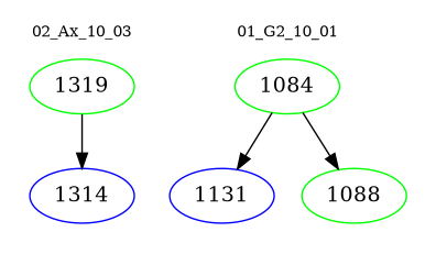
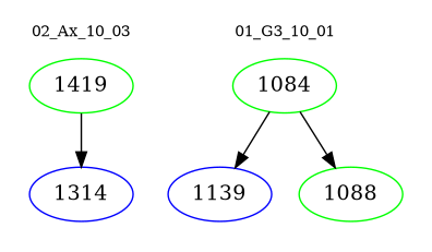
  digraph {
    node [color=green]
    edge [color=black]
-   n1 [label=1319]
+   n1 [label=1419]
    n2 [color=blue label=1314]
    n3 [label=1084]
-   n4 [color=blue label=1131]
+   n4 [color=blue label=1139]
    n5 [label=1088]
    subgraph cluster_1 {
      color=white
      fontsize=10
      label="02_Ax_10_03"
      n1
      n2
    }
    subgraph cluster_2 {
      color=white
      fontsize=10
-     label="01_G2_10_01"
+     label="01_G3_10_01"
      n3
      n4
      n5
    }
    n1 -> n2
    n3 -> n4
    n3 -> n5
  }
